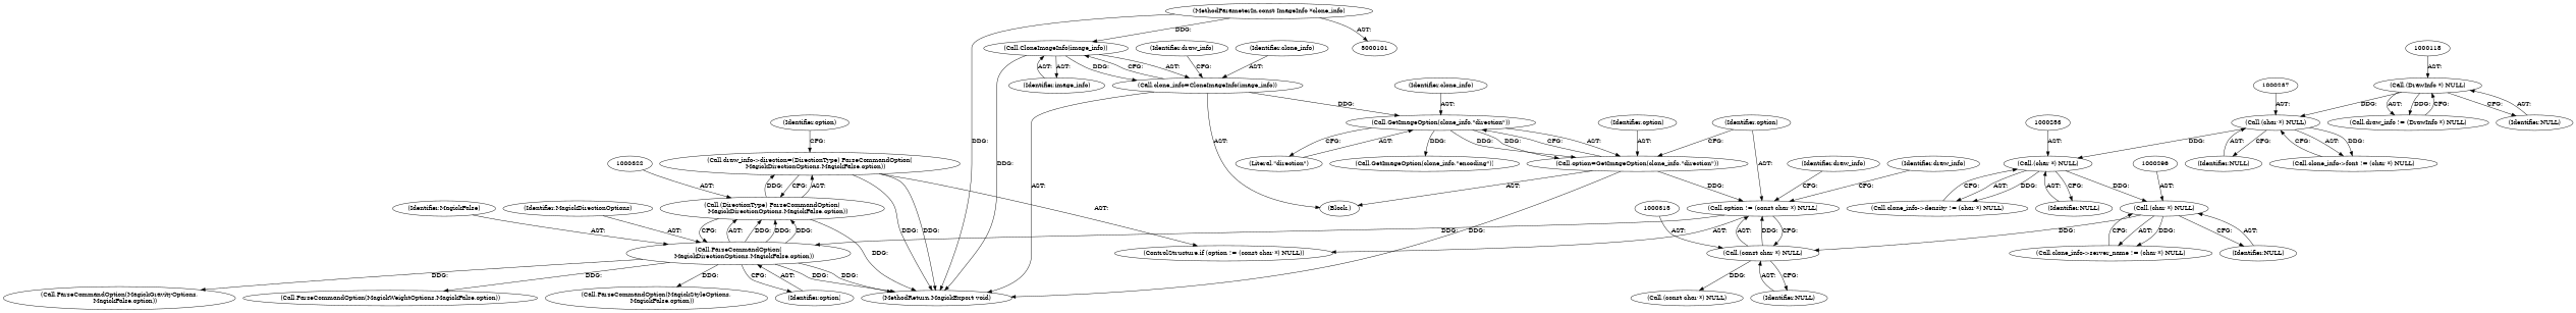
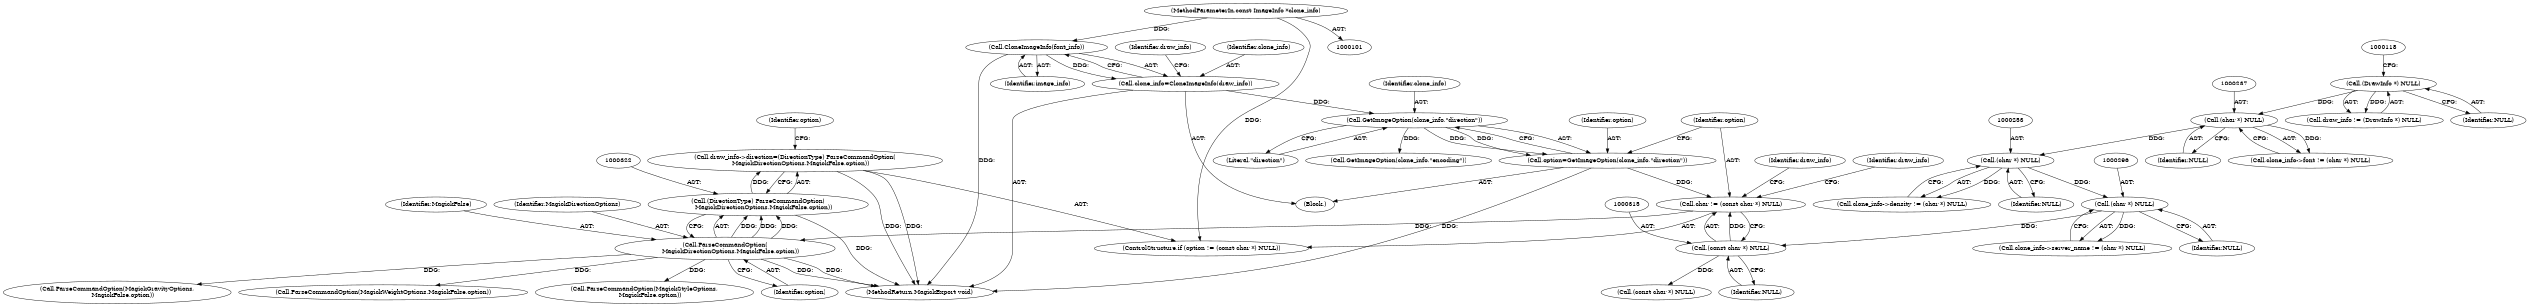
  digraph {
    n1 [label="(Call,draw_info->direction=(DirectionType) ParseCommandOption(\n      MagickDirectionOptions,MagickFalse,option))"]
    n2 [label="(Call,(DirectionType) ParseCommandOption(\n      MagickDirectionOptions,MagickFalse,option))"]
    n3 [label="(MethodReturn,MagickExport void)"]
    n4 [label="(ControlStructure,if (option != (const char *) NULL))"]
    n5 [label="(Call,ParseCommandOption(\n      MagickDirectionOptions,MagickFalse,option))"]
    n6 [label="(Call,ParseCommandOption(MagickWeightOptions,MagickFalse,option))"]
    n7 [label="(Identifier,option)"]
    n8 [label="(Call,ParseCommandOption(MagickStyleOptions,\n      MagickFalse,option))"]
    n9 [label="(Call,ParseCommandOption(MagickGravityOptions,\n      MagickFalse,option))"]
-   n10 [label="(Call,option != (const char *) NULL)"]
+   n10 [label="(Call,char != (const char *) NULL)"]
    n11 [label="(Call,(const char *) NULL)"]
    n12 [label="(Identifier,NULL)"]
    n13 [label="(Call,(const char *) NULL)"]
    n14 [label="(Call,option=GetImageOption(clone_info,\"direction\"))"]
    n15 [label="(Call,GetImageOption(clone_info,\"direction\"))"]
    n16 [label="(Block,)"]
    n17 [label="(Literal,\"direction\")"]
    n18 [label="(Call,GetImageOption(clone_info,\"encoding\"))"]
-   n19 [label="(Call,clone_info=CloneImageInfo(image_info))"]
-   n20 [label="(Call,CloneImageInfo(image_info))"]
+   n19 [label="(Call,clone_info=CloneImageInfo(draw_info))"]
+   n20 [label="(Call,CloneImageInfo(font_info))"]
    n21 [label="(Identifier,image_info)"]
    n22 [label="(MethodParameterIn,const ImageInfo *clone_info)"]
-   1000101 [label=5000101]
+   1000101
    n24 [label="(Call,(char *) NULL)"]
    n25 [label="(Identifier,NULL)"]
    n26 [label="(Call,clone_info->server_name != (char *) NULL)"]
    n27 [label="(Call,(char *) NULL)"]
    n28 [label="(Call,clone_info->density != (char *) NULL)"]
    n29 [label="(Identifier,NULL)"]
    n30 [label="(Call,(char *) NULL)"]
    n31 [label="(Identifier,NULL)"]
    n32 [label="(Call,clone_info->font != (char *) NULL)"]
    n33 [label="(Call,(DrawInfo *) NULL)"]
    n34 [label="(Call,draw_info != (DrawInfo *) NULL)"]
    n35 [label="(Identifier,NULL)"]
    n36 [label="(Identifier,clone_info)"]
    n37 [label="(Identifier,option)"]
    n38 [label="(Identifier,option)"]
    n39 [label="(Identifier,MagickFalse)"]
    n40 [label="(Identifier,MagickDirectionOptions)"]
    n41 [label="(Identifier,draw_info)"]
    n42 [label="(Identifier,draw_info)"]
    n43 [label="(Identifier,draw_info)"]
    n44 [label="(Identifier,option)"]
    n45 [label="(Identifier,clone_info)"]
    1000322
    1000315
    1000296
    1000253
    1000237
    1000118
    n1 -> n2 [label="CFG: "]
    n1 -> n3 [label="DDG: "]
    n1 -> n3 [label="DDG: "]
    n1 -> n4 [label="AST: "]
    n2 -> n1 [label="AST: "]
    n2 -> n1 [label="DDG: "]
    n2 -> n3 [label="DDG: "]
    n2 -> n5 [label="CFG: "]
    n5 -> n2 [label="AST: "]
    n5 -> n2 [label="DDG: "]
    n5 -> n2 [label="DDG: "]
    n5 -> n2 [label="DDG: "]
    n5 -> n3 [label="DDG: "]
    n5 -> n3 [label="DDG: "]
    n5 -> n6 [label="DDG: "]
    n5 -> n7 [label="CFG: "]
    n5 -> n8 [label="DDG: "]
    n5 -> n9 [label="DDG: "]
    n7 -> n5 [label="AST: "]
    n10 -> n4 [label="AST: "]
    n10 -> n5 [label="DDG: "]
    n10 -> n11 [label="CFG: "]
    n11 -> n10 [label="AST: "]
    n11 -> n10 [label="DDG: "]
    n11 -> n12 [label="CFG: "]
    n11 -> n13 [label="DDG: "]
    n12 -> n11 [label="AST: "]
    n14 -> n3 [label="DDG: "]
    n14 -> n10 [label="DDG: "]
    n14 -> n15 [label="CFG: "]
    n14 -> n16 [label="AST: "]
    n15 -> n14 [label="AST: "]
    n15 -> n14 [label="DDG: "]
    n15 -> n14 [label="DDG: "]
    n15 -> n17 [label="CFG: "]
    n15 -> n18 [label="DDG: "]
    n17 -> n15 [label="AST: "]
    n19 -> n3 [label="AST: "]
    n19 -> n15 [label="DDG: "]
    n19 -> n16 [label="AST: "]
    n19 -> n20 [label="CFG: "]
    n20 -> n3 [label="DDG: "]
    n20 -> n19 [label="AST: "]
    n20 -> n19 [label="DDG: "]
    n20 -> n21 [label="AST: "]
    n21 -> n20 [label="AST: "]
-   n22 -> n3 [label="DDG: "]
+   n22 -> n4 [label="DDG: "]
    n22 -> n20 [label="DDG: "]
    n22 -> 1000101 [label="AST: "]
    n24 -> n11 [label="DDG: "]
    n24 -> n25 [label="CFG: "]
    n24 -> n26 [label="AST: "]
    n24 -> n26 [label="DDG: "]
    n25 -> n24 [label="AST: "]
    n26 -> n24 [label="CFG: "]
    n27 -> n24 [label="DDG: "]
    n27 -> n28 [label="AST: "]
    n27 -> n28 [label="DDG: "]
    n27 -> n29 [label="CFG: "]
    n28 -> n27 [label="CFG: "]
    n29 -> n27 [label="AST: "]
    n30 -> n27 [label="DDG: "]
    n30 -> n31 [label="CFG: "]
    n30 -> n32 [label="AST: "]
    n30 -> n32 [label="DDG: "]
    n31 -> n30 [label="AST: "]
    n32 -> n30 [label="CFG: "]
    n33 -> n30 [label="DDG: "]
    n33 -> n34 [label="AST: "]
    n33 -> n34 [label="DDG: "]
    n33 -> n35 [label="CFG: "]
-   n34 -> n33 [label="CFG: "]
+   n34 -> n33 [label="AST: "]
    n35 -> n33 [label="AST: "]
    n36 -> n15 [label="AST: "]
    n37 -> n14 [label="AST: "]
    n38 -> n10 [label="AST: "]
    n38 -> n14 [label="CFG: "]
    n39 -> n5 [label="AST: "]
    n40 -> n5 [label="AST: "]
    n41 -> n19 [label="CFG: "]
    n42 -> n10 [label="CFG: "]
    n43 -> n10 [label="CFG: "]
    n44 -> n1 [label="CFG: "]
    n45 -> n19 [label="AST: "]
    1000322 -> n2 [label="AST: "]
    1000315 -> n11 [label="AST: "]
    1000296 -> n24 [label="AST: "]
    1000253 -> n27 [label="AST: "]
    1000237 -> n30 [label="AST: "]
-   1000118 -> n33 [label="AST: "]
+   1000118 -> n33 [label="CFG: "]
  }
